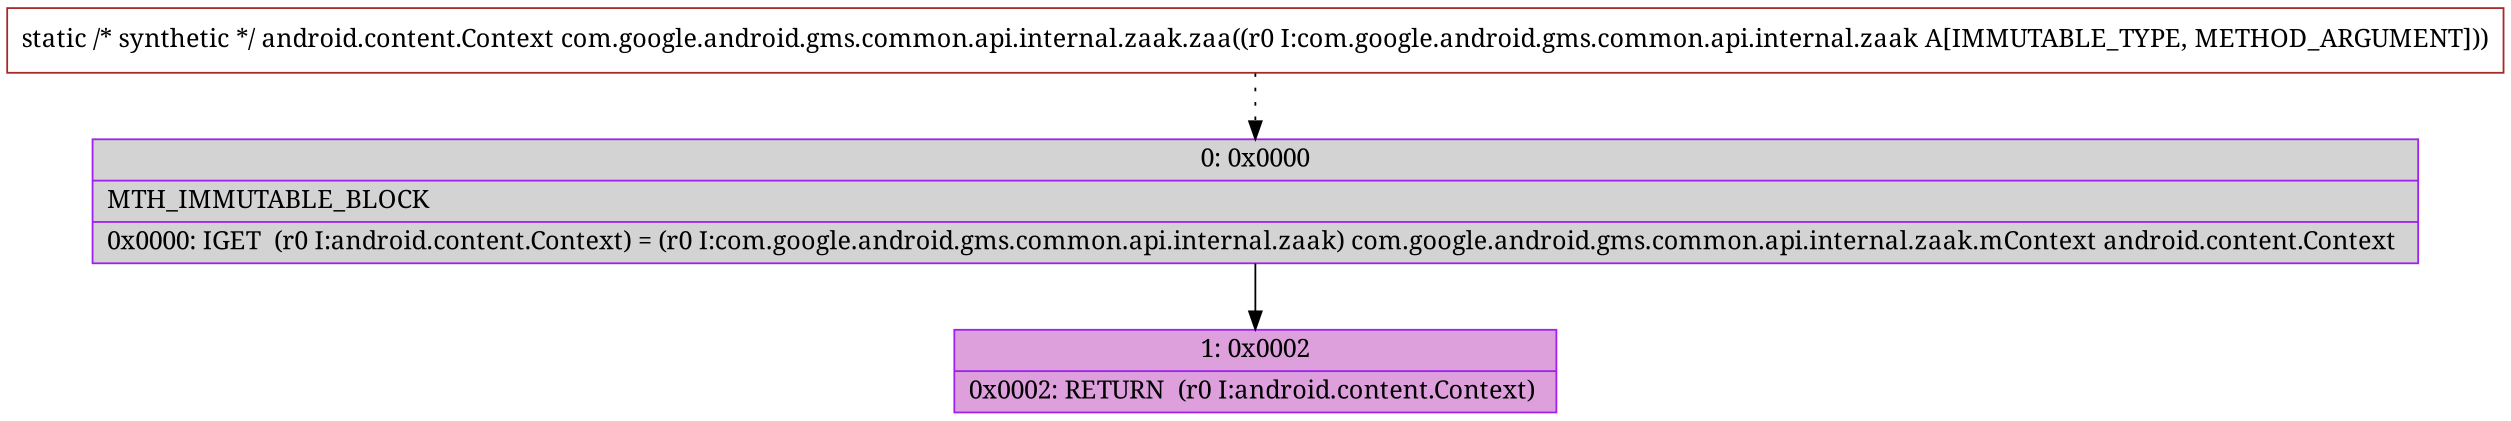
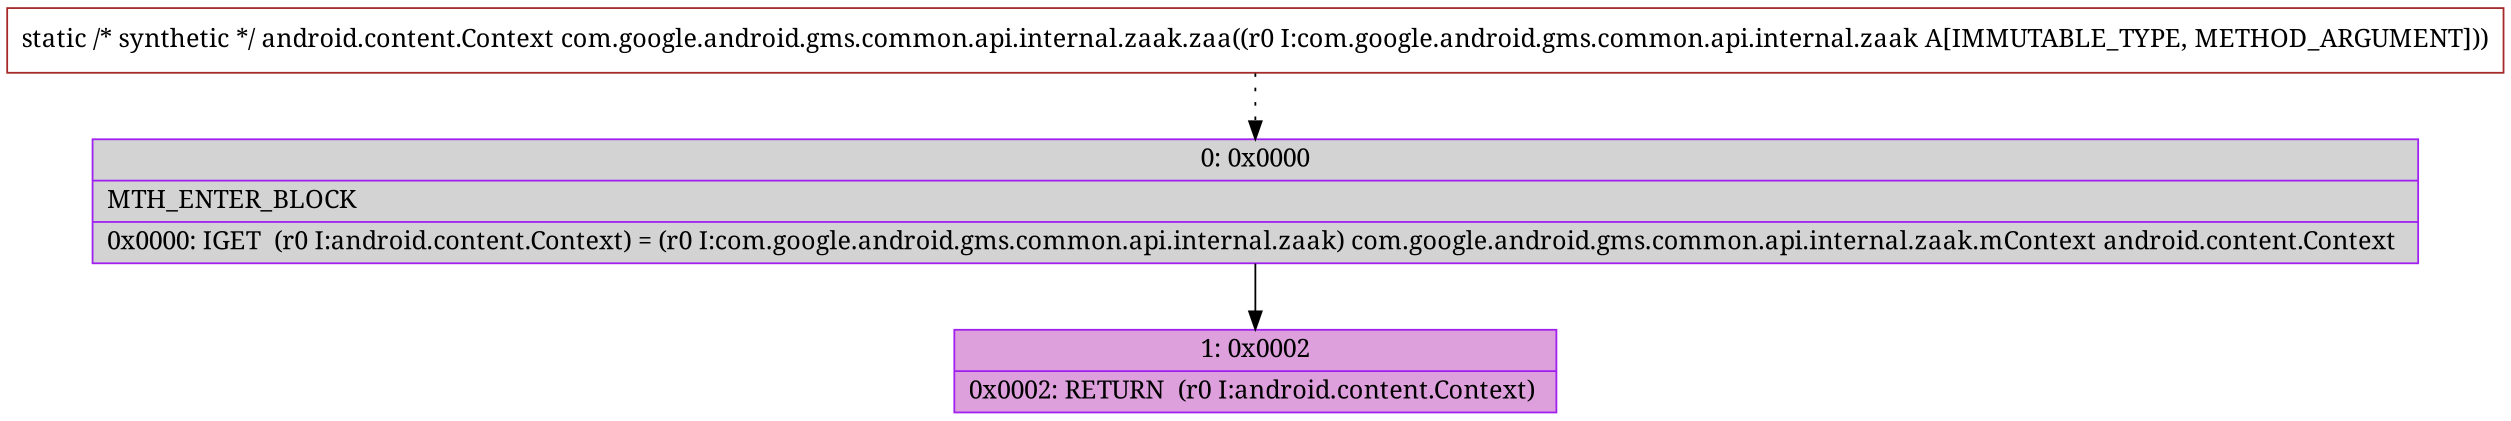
  digraph {
    fontname="Noto Serif"
    node [shape=record style=filled color=purple fontname="Noto Serif"]
    edge [fontname="Noto Serif"]
-   n1 [label="{0\:\ 0x0000|MTH_IMMUTABLE_BLOCK\l|0x0000: IGET  (r0 I:android.content.Context) = (r0 I:com.google.android.gms.common.api.internal.zaak) com.google.android.gms.common.api.internal.zaak.mContext android.content.Context \l}" fillcolor=lightgrey]
+   n1 [label="{0\:\ 0x0000|MTH_ENTER_BLOCK\l|0x0000: IGET  (r0 I:android.content.Context) = (r0 I:com.google.android.gms.common.api.internal.zaak) com.google.android.gms.common.api.internal.zaak.mContext android.content.Context \l}" fillcolor=lightgrey]
    n2 [label="{1\:\ 0x0002|0x0002: RETURN  (r0 I:android.content.Context) \l}" fillcolor=plum]
    n3 [label="{static \/* synthetic *\/ android.content.Context com.google.android.gms.common.api.internal.zaak.zaa((r0 I:com.google.android.gms.common.api.internal.zaak A[IMMUTABLE_TYPE, METHOD_ARGUMENT])) }" fillcolor=white color=brown]
    n1 -> n2 [style=solid]
    n3 -> n1 [style=dotted]
  }
